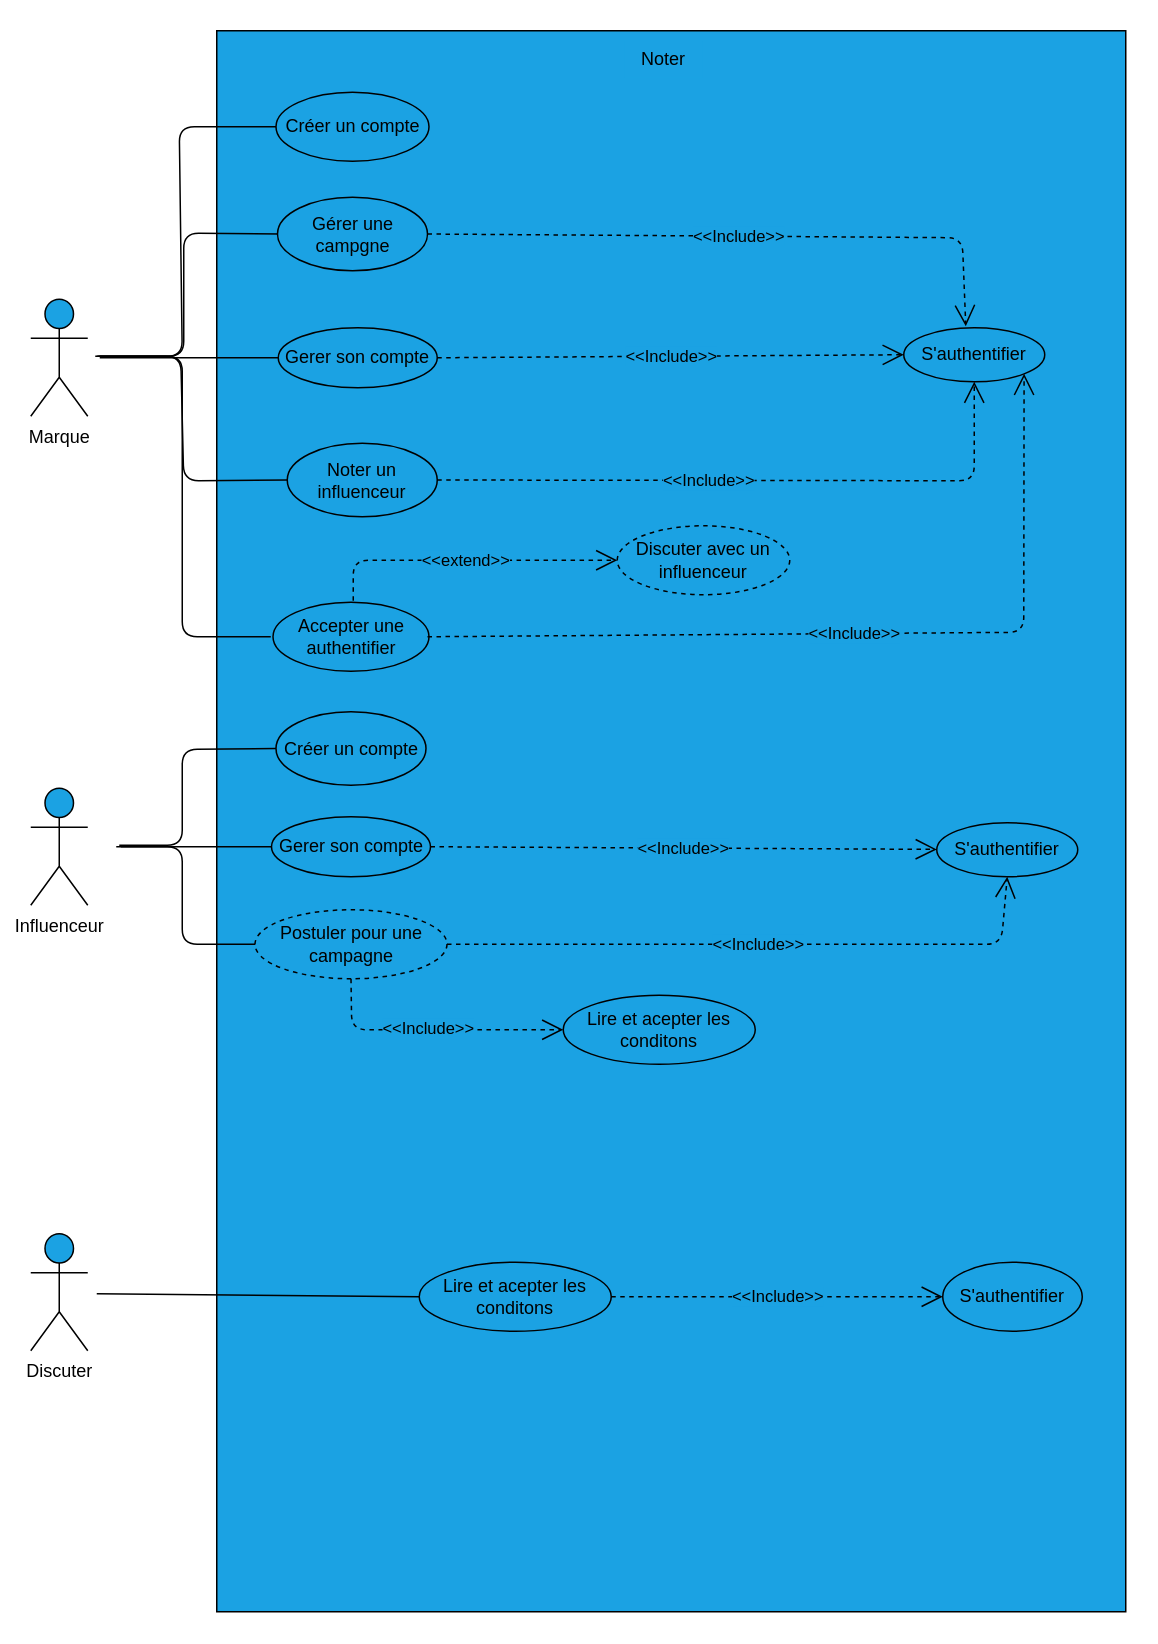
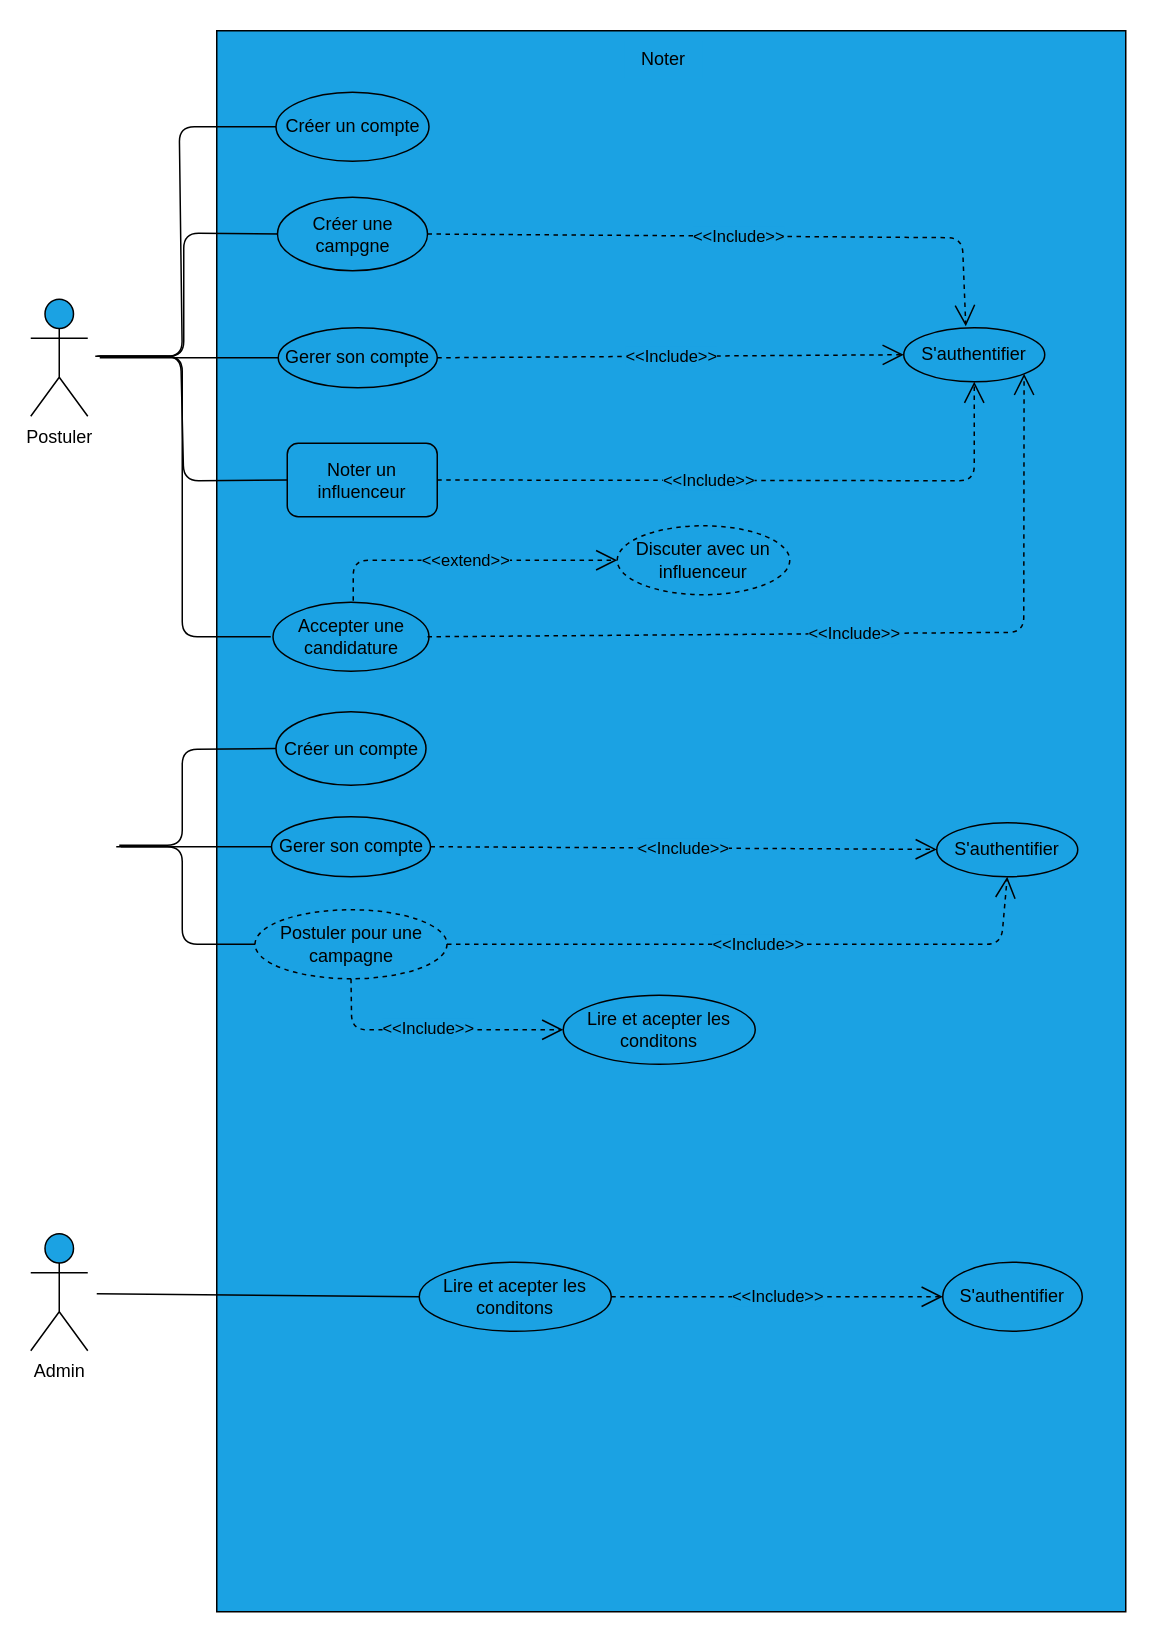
  <mxCell id="0" />
  <mxCell id="1" parent="0" />
- <mxCell id="2" value="Marque" style="shape=umlActor;verticalLabelPosition=bottom;verticalAlign=top;html=1;outlineConnect=0;fillColor=#1BA2E3;strokeColor=#000000;fontColor=#000000;" parent="1" vertex="1"><mxGeometry x="20" y="199" width="38" height="78" as="geometry" /></mxCell>
+ <mxCell id="2" value="Postuler" style="shape=umlActor;verticalLabelPosition=bottom;verticalAlign=top;html=1;outlineConnect=0;fillColor=#1BA2E3;strokeColor=#000000;fontColor=#000000;" parent="1" vertex="1"><mxGeometry x="20" y="199" width="38" height="78" as="geometry" /></mxCell>
  <mxCell id="3" value="" style="rounded=0;whiteSpace=wrap;html=1;strokeColor=#000000;fontColor=#000000;fillColor=#1BA2E3;" parent="1" vertex="1"><mxGeometry x="144" y="20" width="606" height="1054" as="geometry" /></mxCell>
- <mxCell id="4" value="Influenceur" style="shape=umlActor;verticalLabelPosition=bottom;verticalAlign=top;html=1;outlineConnect=0;fillColor=#1BA2E3;strokeColor=#000000;fontColor=#000000;" parent="1" vertex="1"><mxGeometry x="20" y="525" width="38" height="78" as="geometry" /></mxCell>
  <mxCell id="5" value="" style="endArrow=none;html=1;fontColor=#000000;strokeColor=#000000;entryX=0;entryY=0.5;entryDx=0;entryDy=0;" parent="1" target="9" edge="1"><mxGeometry width="50" height="50" relative="1" as="geometry"><mxPoint x="66" y="238" as="sourcePoint" /><mxPoint x="191" y="300.37" as="targetPoint" /></mxGeometry></mxCell>
  <mxCell id="6" value="" style="endArrow=none;html=1;fontColor=#000000;strokeColor=#000000;entryX=0;entryY=0.5;entryDx=0;entryDy=0;" parent="1" edge="1"><mxGeometry width="50" height="50" relative="1" as="geometry"><mxPoint x="66" y="237" as="sourcePoint" /><mxPoint x="187" y="155.5" as="targetPoint" /><Array as="points"><mxPoint x="122" y="237" /><mxPoint x="122" y="155" /></Array></mxGeometry></mxCell>
  <mxCell id="7" value="" style="endArrow=none;html=1;fontColor=#000000;strokeColor=#000000;entryX=0;entryY=0.5;entryDx=0;entryDy=0;" parent="1" edge="1"><mxGeometry width="50" height="50" relative="1" as="geometry"><mxPoint x="63" y="237" as="sourcePoint" /><mxPoint x="180" y="424" as="targetPoint" /><Array as="points"><mxPoint x="121" y="237" /><mxPoint x="121" y="424" /></Array></mxGeometry></mxCell>
- <mxCell id="8" value="Gérer une campgne" style="ellipse;whiteSpace=wrap;html=1;strokeColor=#000000;fontColor=#000000;fillColor=#1BA2E3;" parent="1" vertex="1"><mxGeometry x="184.5" y="131" width="100" height="49" as="geometry" /></mxCell>
+ <mxCell id="8" value="Créer une campgne" style="ellipse;whiteSpace=wrap;html=1;strokeColor=#000000;fontColor=#000000;fillColor=#1BA2E3;" parent="1" vertex="1"><mxGeometry x="184.5" y="131" width="100" height="49" as="geometry" /></mxCell>
  <mxCell id="9" value="Gerer son compte" style="ellipse;whiteSpace=wrap;html=1;strokeColor=#000000;fontColor=#000000;fillColor=#1BA2E3;" parent="1" vertex="1"><mxGeometry x="185" y="218" width="106" height="40" as="geometry" /></mxCell>
- <mxCell id="10" value="Accepter une authentifier" style="ellipse;whiteSpace=wrap;html=1;strokeColor=#000000;fontColor=#000000;fillColor=#1BA2E3;" parent="1" vertex="1"><mxGeometry x="181.5" y="401" width="104" height="46" as="geometry" /></mxCell>
+ <mxCell id="10" value="Accepter une candidature" style="ellipse;whiteSpace=wrap;html=1;strokeColor=#000000;fontColor=#000000;fillColor=#1BA2E3;" parent="1" vertex="1"><mxGeometry x="181.5" y="401" width="104" height="46" as="geometry" /></mxCell>
  <mxCell id="11" value="S'authentifier" style="ellipse;whiteSpace=wrap;html=1;strokeColor=#000000;fontColor=#000000;fillColor=#1BA2E3;" parent="1" vertex="1"><mxGeometry x="602" y="218" width="94" height="36" as="geometry" /></mxCell>
  <mxCell id="12" value="&amp;lt;&amp;lt;Include&amp;gt;&amp;gt;" style="endArrow=open;endSize=12;dashed=1;html=1;strokeColor=#000000;fontColor=#000000;labelBackgroundColor=#1BA2E3;strokeWidth=1;exitX=1;exitY=0.5;exitDx=0;exitDy=0;entryX=0;entryY=0.5;entryDx=0;entryDy=0;" parent="1" source="9" target="11" edge="1"><mxGeometry width="160" relative="1" as="geometry"><mxPoint x="290" y="301" as="sourcePoint" /><mxPoint x="598" y="303" as="targetPoint" /><Array as="points" /></mxGeometry></mxCell>
  <mxCell id="13" value="&amp;lt;&amp;lt;Include&amp;gt;&amp;gt;" style="endArrow=open;endSize=12;dashed=1;html=1;strokeColor=#000000;fontColor=#000000;labelBackgroundColor=#1BA2E3;strokeWidth=1;entryX=0.44;entryY=-0.027;entryDx=0;entryDy=0;entryPerimeter=0;exitX=1;exitY=0.5;exitDx=0;exitDy=0;" parent="1" source="8" target="11" edge="1"><mxGeometry width="160" relative="1" as="geometry"><mxPoint x="287" y="129" as="sourcePoint" /><mxPoint x="525" y="234" as="targetPoint" /><Array as="points"><mxPoint x="641" y="158" /></Array></mxGeometry></mxCell>
  <mxCell id="14" value="&amp;lt;&amp;lt;Include&amp;gt;&amp;gt;" style="endArrow=open;endSize=12;dashed=1;html=1;strokeColor=#000000;fontColor=#000000;labelBackgroundColor=#1BA2E3;strokeWidth=1;exitX=1;exitY=0.5;exitDx=0;exitDy=0;entryX=1;entryY=1;entryDx=0;entryDy=0;" parent="1" edge="1" target="11"><mxGeometry width="160" relative="1" as="geometry"><mxPoint x="284.5" y="424" as="sourcePoint" /><mxPoint x="659" y="258" as="targetPoint" /><Array as="points"><mxPoint x="682" y="421" /></Array></mxGeometry></mxCell>
  <mxCell id="15" value="Créer un compte" style="ellipse;whiteSpace=wrap;html=1;strokeColor=#000000;fontColor=#000000;fillColor=#1BA2E3;" parent="1" vertex="1"><mxGeometry x="183.5" y="474" width="100" height="49" as="geometry" /></mxCell>
  <mxCell id="16" value="Gerer son compte" style="ellipse;whiteSpace=wrap;html=1;strokeColor=#000000;fontColor=#000000;fillColor=#1BA2E3;" parent="1" vertex="1"><mxGeometry x="180.5" y="544" width="106" height="40" as="geometry" /></mxCell>
  <mxCell id="17" value="Postuler pour une campagne" style="ellipse;whiteSpace=wrap;html=1;strokeColor=#000000;fontColor=#000000;fillColor=#1BA2E3;dashed=1;" parent="1" vertex="1"><mxGeometry x="169.5" y="606" width="128" height="46" as="geometry" /></mxCell>
  <mxCell id="18" value="S'authentifier" style="ellipse;whiteSpace=wrap;html=1;strokeColor=#000000;fontColor=#000000;fillColor=#1BA2E3;" parent="1" vertex="1"><mxGeometry x="624" y="548" width="94" height="36" as="geometry" /></mxCell>
  <mxCell id="19" value="&amp;lt;&amp;lt;Include&amp;gt;&amp;gt;" style="endArrow=open;endSize=12;dashed=1;html=1;strokeColor=#000000;fontColor=#000000;labelBackgroundColor=#1BA2E3;strokeWidth=1;exitX=1;exitY=0.5;exitDx=0;exitDy=0;" parent="1" target="18" edge="1" source="16"><mxGeometry width="160" relative="1" as="geometry"><mxPoint x="305" y="769" as="sourcePoint" /><mxPoint x="613" y="771" as="targetPoint" /><Array as="points" /></mxGeometry></mxCell>
  <mxCell id="20" value="&amp;lt;&amp;lt;Include&amp;gt;&amp;gt;" style="endArrow=open;endSize=12;dashed=1;html=1;strokeColor=#000000;fontColor=#000000;labelBackgroundColor=#1BA2E3;strokeWidth=1;exitX=1;exitY=0.5;exitDx=0;exitDy=0;entryX=0.5;entryY=1;entryDx=0;entryDy=0;" parent="1" source="17" target="18" edge="1"><mxGeometry width="160" relative="1" as="geometry"><mxPoint x="300" y="936" as="sourcePoint" /><mxPoint x="655" y="791" as="targetPoint" /><Array as="points"><mxPoint x="667" y="629" /></Array></mxGeometry></mxCell>
  <mxCell id="21" value="&amp;lt;&amp;lt;Include&amp;gt;&amp;gt;" style="endArrow=open;endSize=12;dashed=1;html=1;strokeColor=#000000;fontColor=#000000;labelBackgroundColor=#1BA2E3;strokeWidth=1;shadow=0;exitX=0.5;exitY=1;exitDx=0;exitDy=0;entryX=0;entryY=0.5;entryDx=0;entryDy=0;" parent="1" source="17" target="22" edge="1"><mxGeometry x="-0.032" y="1" width="160" relative="1" as="geometry"><mxPoint x="386" y="819" as="sourcePoint" /><mxPoint x="624" y="924" as="targetPoint" /><Array as="points"><mxPoint x="234" y="686" /></Array><mxPoint as="offset" /></mxGeometry></mxCell>
  <mxCell id="22" value="Lire et acepter les conditons" style="ellipse;whiteSpace=wrap;html=1;strokeColor=#000000;fontColor=#000000;fillColor=#1BA2E3;" parent="1" vertex="1"><mxGeometry x="375" y="663" width="128" height="46" as="geometry" /></mxCell>
  <mxCell id="23" value="" style="endArrow=none;html=1;fontColor=#000000;strokeColor=#000000;entryX=0;entryY=0.5;entryDx=0;entryDy=0;" parent="1" edge="1" target="16"><mxGeometry width="50" height="50" relative="1" as="geometry"><mxPoint x="77" y="564" as="sourcePoint" /><mxPoint x="198" y="767.41" as="targetPoint" /></mxGeometry></mxCell>
  <mxCell id="24" value="" style="endArrow=none;html=1;fontColor=#000000;strokeColor=#000000;entryX=0;entryY=0.5;entryDx=0;entryDy=0;" parent="1" edge="1" target="17"><mxGeometry width="50" height="50" relative="1" as="geometry"><mxPoint x="80" y="564" as="sourcePoint" /><mxPoint x="195" y="729" as="targetPoint" /><Array as="points"><mxPoint x="121" y="564" /><mxPoint x="121" y="629" /></Array></mxGeometry></mxCell>
  <mxCell id="25" value="" style="endArrow=none;html=1;fontColor=#000000;strokeColor=#000000;entryX=0;entryY=0.5;entryDx=0;entryDy=0;" parent="1" target="15" edge="1"><mxGeometry width="50" height="50" relative="1" as="geometry"><mxPoint x="79" y="563" as="sourcePoint" /><mxPoint x="200" y="605.5" as="targetPoint" /><Array as="points"><mxPoint x="121" y="563" /><mxPoint x="121" y="499" /></Array></mxGeometry></mxCell>
  <mxCell id="26" value="Créer un compte" style="ellipse;whiteSpace=wrap;html=1;strokeColor=#000000;fontColor=#000000;fillColor=#1BA2E3;" parent="1" vertex="1"><mxGeometry x="183.5" y="61" width="102" height="46" as="geometry" /></mxCell>
  <mxCell id="27" value="" style="endArrow=none;html=1;fontColor=#000000;strokeColor=#000000;entryX=0;entryY=0.5;entryDx=0;entryDy=0;" parent="1" target="26" edge="1"><mxGeometry width="50" height="50" relative="1" as="geometry"><mxPoint x="65" y="237" as="sourcePoint" /><mxPoint x="163" y="125" as="targetPoint" /><Array as="points"><mxPoint x="121" y="237" /><mxPoint x="119" y="84" /></Array></mxGeometry></mxCell>
  <mxCell id="28" value="Noter" style="rounded=0;whiteSpace=wrap;html=1;strokeColor=none;fontColor=#000000;fillColor=#1BA2E3;" parent="1" vertex="1"><mxGeometry x="416" y="27" width="52" height="24" as="geometry" /></mxCell>
  <mxCell id="29" value="Discuter avec un influenceur" style="ellipse;whiteSpace=wrap;html=1;strokeColor=#000000;fontColor=#000000;fillColor=#1BA2E3;dashed=1;" vertex="1" parent="1"><mxGeometry x="411" y="350" width="115" height="46" as="geometry" /></mxCell>
  <mxCell id="30" value="&amp;lt;&amp;lt;extend&amp;gt;&amp;gt;" style="endArrow=open;endSize=12;dashed=1;html=1;strokeColor=#000000;fontColor=#000000;labelBackgroundColor=#1BA2E3;strokeWidth=1;entryX=0;entryY=0.5;entryDx=0;entryDy=0;" edge="1" parent="1" target="29"><mxGeometry width="160" relative="1" as="geometry"><mxPoint x="235" y="400" as="sourcePoint" /><mxPoint x="410" y="438" as="targetPoint" /><Array as="points"><mxPoint x="235" y="373" /></Array></mxGeometry></mxCell>
- <mxCell id="31" value="Noter un influenceur" style="ellipse;whiteSpace=wrap;html=1;strokeColor=#000000;fontColor=#000000;fillColor=#1BA2E3;" vertex="1" parent="1"><mxGeometry x="191" y="295" width="100" height="49" as="geometry" /></mxCell>
+ <mxCell id="31" value="Noter un influenceur" style="whiteSpace=wrap;html=1;strokeColor=#000000;fontColor=#000000;fillColor=#1BA2E3;rounded=1;" vertex="1" parent="1"><mxGeometry x="191" y="295" width="100" height="49" as="geometry" /></mxCell>
  <mxCell id="32" value="" style="endArrow=none;html=1;fontColor=#000000;strokeColor=#000000;entryX=0;entryY=0.5;entryDx=0;entryDy=0;" edge="1" parent="1" target="31"><mxGeometry width="50" height="50" relative="1" as="geometry"><mxPoint x="64" y="237" as="sourcePoint" /><mxPoint x="187" y="172.5" as="targetPoint" /><Array as="points"><mxPoint x="120" y="237" /><mxPoint x="122" y="320" /></Array></mxGeometry></mxCell>
  <mxCell id="33" value="&amp;lt;&amp;lt;Include&amp;gt;&amp;gt;" style="endArrow=open;endSize=12;dashed=1;html=1;strokeColor=#000000;fontColor=#000000;labelBackgroundColor=#1BA2E3;strokeWidth=1;entryX=0.5;entryY=1;entryDx=0;entryDy=0;exitX=1;exitY=0.5;exitDx=0;exitDy=0;" edge="1" parent="1" source="31" target="11"><mxGeometry x="-0.146" width="160" relative="1" as="geometry"><mxPoint x="297.5" y="320" as="sourcePoint" /><mxPoint x="632.234" y="147.998" as="targetPoint" /><Array as="points"><mxPoint x="649" y="320" /></Array><mxPoint as="offset" /></mxGeometry></mxCell>
- <mxCell id="34" value="Discuter" style="shape=umlActor;verticalLabelPosition=bottom;verticalAlign=top;html=1;outlineConnect=0;fillColor=#1BA2E3;strokeColor=#000000;fontColor=#000000;" vertex="1" parent="1"><mxGeometry x="20" y="822" width="38" height="78" as="geometry" /></mxCell>
+ <mxCell id="34" value="Admin" style="shape=umlActor;verticalLabelPosition=bottom;verticalAlign=top;html=1;outlineConnect=0;fillColor=#1BA2E3;strokeColor=#000000;fontColor=#000000;" vertex="1" parent="1"><mxGeometry x="20" y="822" width="38" height="78" as="geometry" /></mxCell>
  <mxCell id="35" value="Lire et acepter les conditons" style="ellipse;whiteSpace=wrap;html=1;strokeColor=#000000;fontColor=#000000;fillColor=#1BA2E3;" vertex="1" parent="1"><mxGeometry x="279" y="841" width="128" height="46" as="geometry" /></mxCell>
  <mxCell id="36" value="S'authentifier" style="ellipse;whiteSpace=wrap;html=1;strokeColor=#000000;fontColor=#000000;fillColor=#1BA2E3;" vertex="1" parent="1"><mxGeometry x="628" y="841" width="93" height="46" as="geometry" /></mxCell>
  <mxCell id="37" value="&amp;lt;&amp;lt;Include&amp;gt;&amp;gt;" style="endArrow=open;endSize=12;dashed=1;html=1;strokeColor=#000000;fontColor=#000000;labelBackgroundColor=#1BA2E3;strokeWidth=1;exitX=1;exitY=0.5;exitDx=0;exitDy=0;entryX=0;entryY=0.5;entryDx=0;entryDy=0;" edge="1" parent="1" source="35" target="36"><mxGeometry width="160" relative="1" as="geometry"><mxPoint x="372" y="857" as="sourcePoint" /><mxPoint x="610" y="962" as="targetPoint" /><Array as="points" /></mxGeometry></mxCell>
  <mxCell id="38" value="" style="endArrow=none;html=1;strokeColor=#000000;entryX=0;entryY=0.5;entryDx=0;entryDy=0;" edge="1" parent="1" target="35"><mxGeometry width="50" height="50" relative="1" as="geometry"><mxPoint x="64" y="862" as="sourcePoint" /><mxPoint x="397" y="769" as="targetPoint" /></mxGeometry></mxCell>
